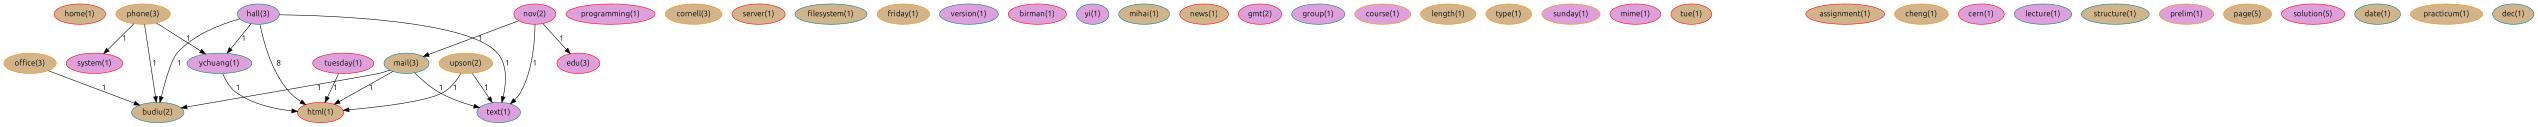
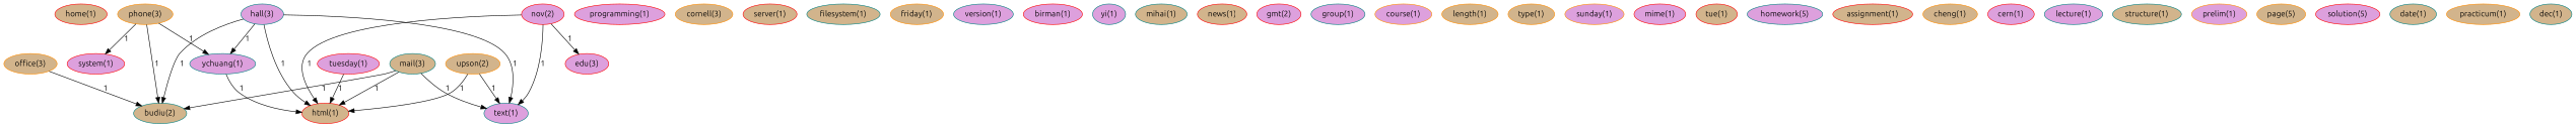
  digraph {
    fontname=Ubuntu
    node [color=red fillcolor=tan fontname=Ubuntu style=filled]
    edge [fontname=Ubuntu]
    n1 [label="home(1)"]
    n2 [color=darkorange label="phone(3)"]
    n3 [fillcolor=plum label="system(1)"]
    n4 [color=teal fillcolor=plum label="ychuang(1)"]
    n5 [color=teal label="budiu(2)"]
    n6 [label="html(1)"]
    n7 [color=teal fillcolor=plum label="text(1)"]
    n8 [fillcolor=plum label="programming(1)"]
    n9 [color=darkorange label="cornell(3)"]
    n10 [label="server(1)"]
    n11 [color=teal label="filesystem(1)"]
    n12 [color=darkorange label="friday(1)"]
    n13 [color=teal fillcolor=plum label="version(1)"]
    n14 [fillcolor=plum label="birman(1)"]
    n15 [color=teal fillcolor=plum label="yi(1)"]
    n16 [color=teal label="mihai(1)"]
    n17 [label="news(1)"]
    n18 [fillcolor=plum label="gmt(2)"]
    n19 [color=teal fillcolor=plum label="group(1)"]
    n20 [color=teal fillcolor=plum label="hall(3)"]
    n21 [color=darkorange fillcolor=plum label="course(1)"]
    n22 [color=darkorange label="length(1)"]
    n23 [color=darkorange label="type(1)"]
    n24 [color=darkorange fillcolor=plum label="sunday(1)"]
    n25 [fillcolor=plum label="mime(1)"]
    n26 [label="tue(1)"]
+   n27 [color=teal fillcolor=plum label="homework(5)"]
    n28 [color=darkorange label="office(3)"]
    n29 [fillcolor=plum label="edu(3)"]
    n30 [label="assignment(1)"]
    n31 [color=teal label="mail(3)"]
    n32 [color=darkorange label="cheng(1)"]
    n33 [color=darkorange label="upson(2)"]
    n34 [fillcolor=plum label="cern(1)"]
    n35 [color=teal fillcolor=plum label="lecture(1)"]
    n36 [color=teal label="structure(1)"]
    n37 [fillcolor=plum label="nov(2)"]
    n38 [color=darkorange fillcolor=plum label="prelim(1)"]
    n39 [color=darkorange label="page(5)"]
    n40 [fillcolor=plum label="solution(5)"]
    n41 [color=teal label="date(1)"]
    n42 [fillcolor=plum label="tuesday(1)"]
    n43 [color=darkorange label="practicum(1)"]
    n44 [color=teal label="dec(1)"]
    n2 -> n3 [label=1]
    n2 -> n4 [label=1]
    n2 -> n5 [label=1]
    n4 -> n6 [label=1]
    n20 -> n4 [label=1]
    n20 -> n5 [label=1]
-   n20 -> n6 [label=8]
+   n20 -> n6 [label=1]
    n20 -> n7 [label=1]
    n28 -> n5 [label=1]
    n31 -> n5 [label=1]
    n31 -> n6 [label=1]
    n31 -> n7 [label=1]
    n33 -> n6 [label=1]
    n33 -> n7 [label=1]
-   n37 -> n31 [label=1]
+   n37 -> n6 [label=1]
    n37 -> n7 [label=1]
    n37 -> n29 [label=1]
    n42 -> n6 [label=1]
  }
